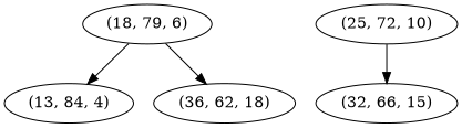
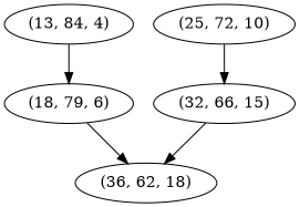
  digraph {
    "(13, 84, 4)"
    "(18, 79, 6)"
    "(36, 62, 18)"
    "(25, 72, 10)"
    "(32, 66, 15)"
-   "(18, 79, 6)" -> "(13, 84, 4)"
+   "(13, 84, 4)" -> "(18, 79, 6)"
    "(18, 79, 6)" -> "(36, 62, 18)"
    "(25, 72, 10)" -> "(32, 66, 15)"
+   "(32, 66, 15)" -> "(36, 62, 18)"
  }
